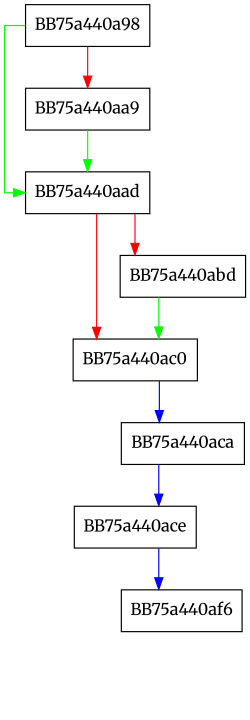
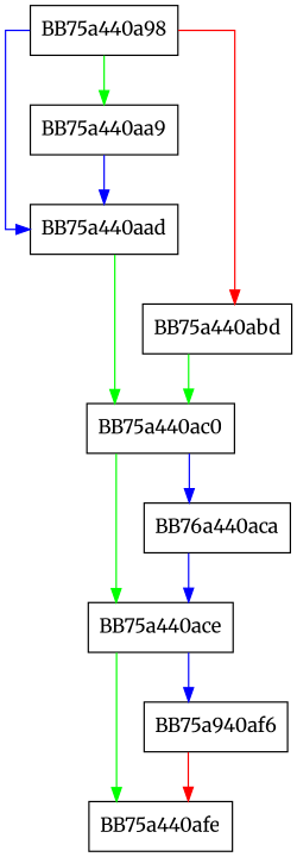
  digraph {
    fontname=Merriweather
    splines=ortho
    node [fontname=Merriweather shape=box]
    edge [color=green fontname=Merriweather]
    BB75a440a98
    BB75a440aad
    BB75a440aa9
    BB75a440ac0
    BB75a440abd
    BB75a440ace
-   BB75a440aca
-   BB75a440af6
-   BB75a440a98 -> BB75a440aad
-   BB75a440a98 -> BB75a440aa9 [color=red]
-   BB75a440aad -> BB75a440ac0 [color=red]
-   BB75a440aad -> BB75a440abd [color=red]
-   BB75a440aa9 -> BB75a440aad
+   BB75a440aca [label=BB76a440aca]
+   BB75a440afe
+   BB75a440af6 [label=BB75a940af6]
+   BB75a440a98 -> BB75a440aad [color=blue]
+   BB75a440a98 -> BB75a440aa9
+   BB75a440aad -> BB75a440ac0
+   BB75a440a98 -> BB75a440abd [color=red]
+   BB75a440aa9 -> BB75a440aad [color=blue]
+   BB75a440ac0 -> BB75a440ace
    BB75a440ac0 -> BB75a440aca [color=blue]
    BB75a440abd -> BB75a440ac0
+   BB75a440ace -> BB75a440afe
    BB75a440ace -> BB75a440af6 [color=blue]
    BB75a440aca -> BB75a440ace [color=blue]
+   BB75a440af6 -> BB75a440afe [color=red]
  }
